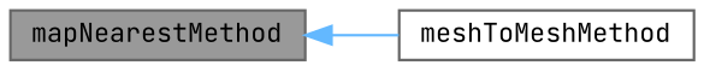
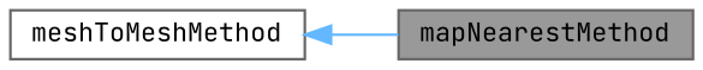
  digraph {
    rankdir=LR
    fontname="JetBrains Mono"
    node [color=gray40 fontname="JetBrains Mono" fontsize=10 shape=box style=filled]
    n1 [fillcolor=grey60 fontcolor=black height=0.2 label=mapNearestMethod width=0.4]
    n2 [fillcolor=white height=0.2 label=meshToMeshMethod width=0.4]
-   n1 -> n2 [color=steelblue1 dir=back fontname="JetBrains Mono" fontsize=10 labelfontname=Helvetica labelfontsize=10 style=solid]
+   n2 -> n1 [color=steelblue1 dir=back fontname="JetBrains Mono" fontsize=10 labelfontname=Helvetica labelfontsize=10 style=solid]
  }
